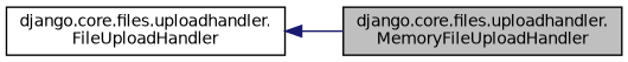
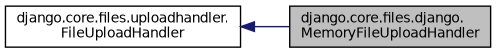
  digraph {
    rankdir=LR
    node [color=black fontname=Helvetica fontsize=10 shape=record style=filled]
-   n1 [fillcolor=grey75 fontcolor=black height=0.2 label="django.core.files.uploadhandler.\lMemoryFileUploadHandler" width=0.4]
+   n1 [fillcolor=grey75 fontcolor=black height=0.2 label="django.core.files.django.\lMemoryFileUploadHandler" width=0.4]
    n2 [fillcolor=white height=0.2 label="django.core.files.uploadhandler.\lFileUploadHandler" width=0.4]
    n2 -> n1 [color=midnightblue dir=back fontname=Helvetica fontsize=10 labelfontname=Helvetica labelfontsize=10 style=solid]
  }
